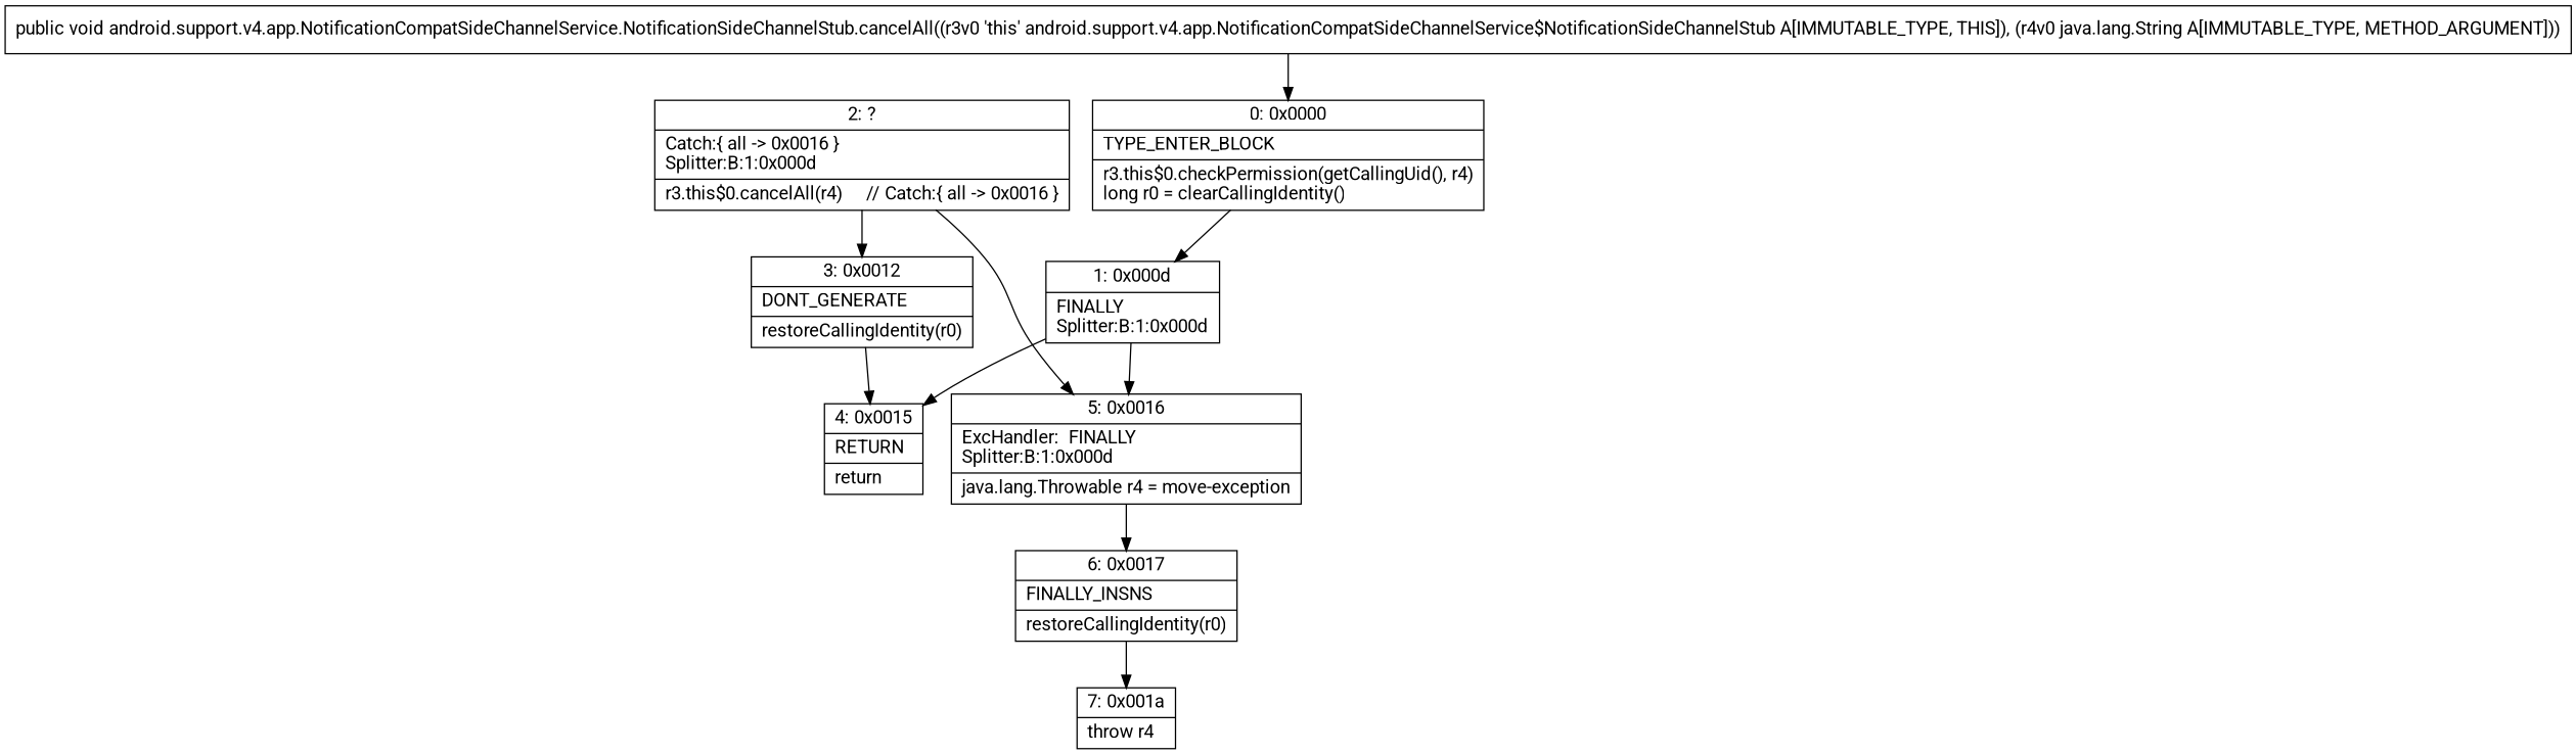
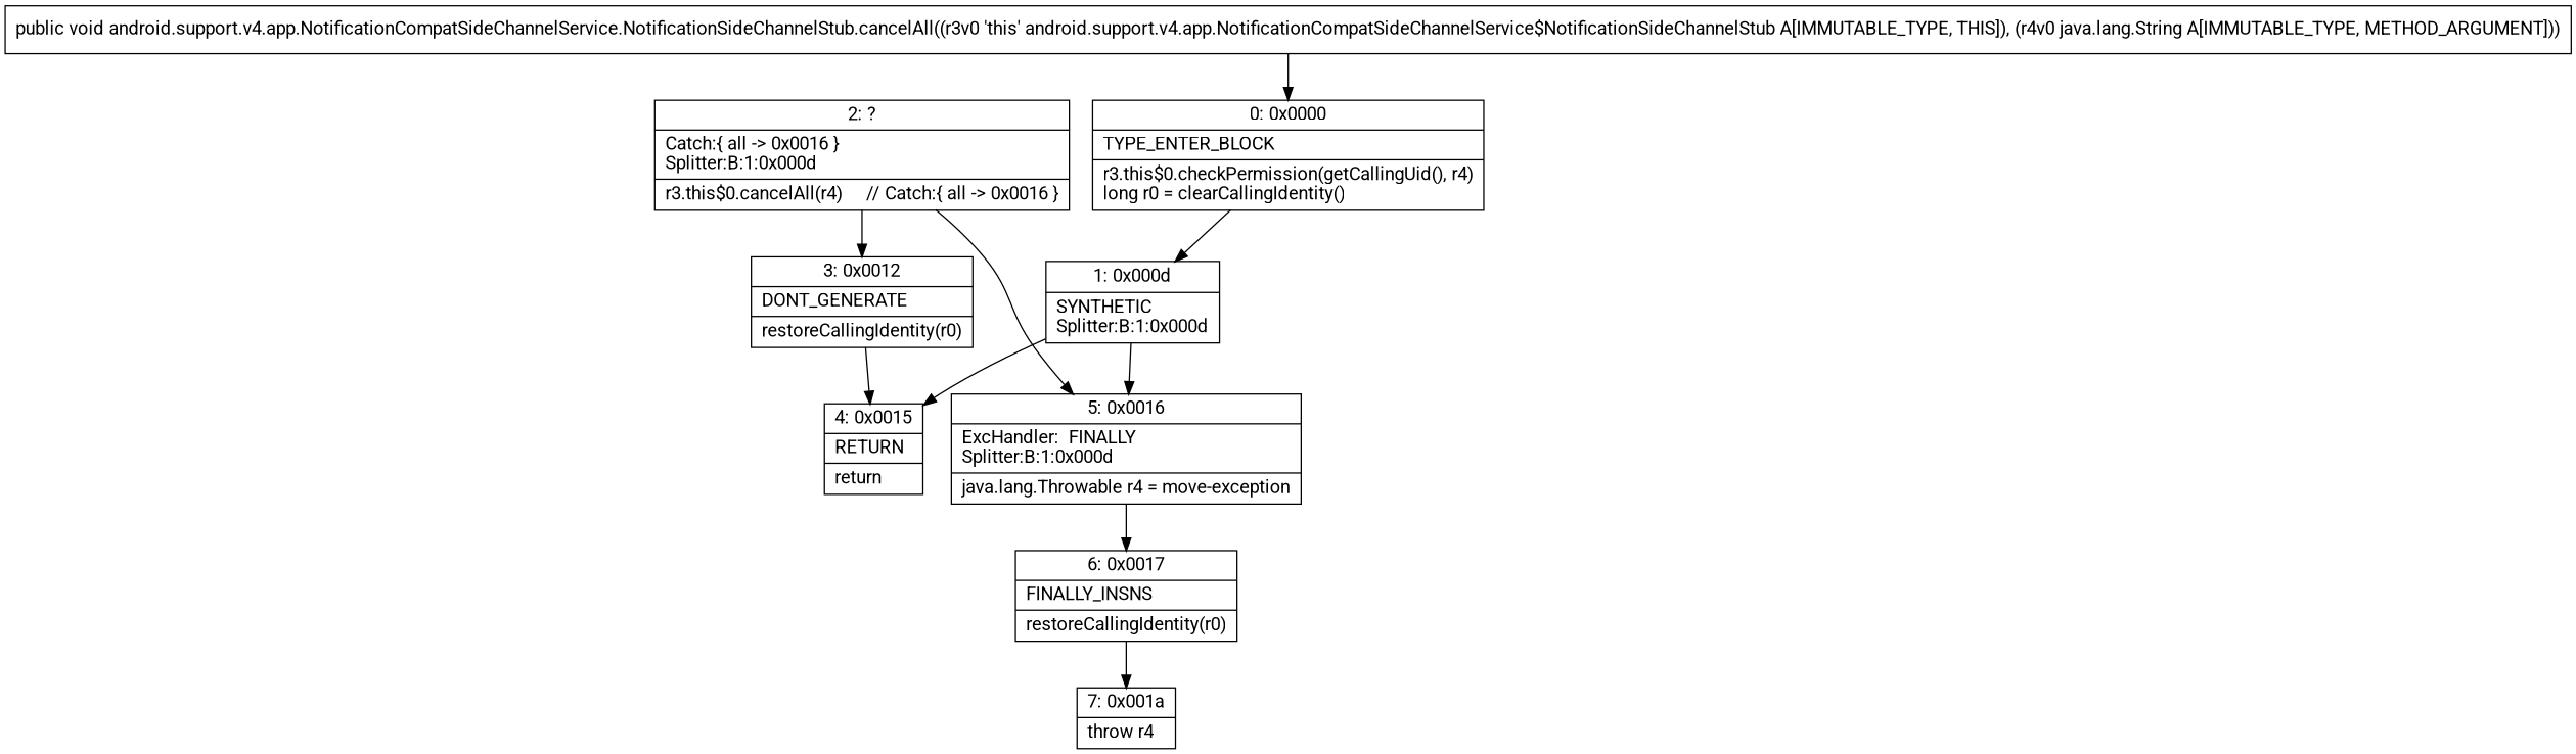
  digraph {
    fontname=Roboto
    node [fontname=Roboto shape=record]
    edge [fontname=Roboto]
    n1 [label="{0\:\ 0x0000|TYPE_ENTER_BLOCK\l|r3.this$0.checkPermission(getCallingUid(), r4)\llong r0 = clearCallingIdentity()\l}"]
-   n2 [label="{1\:\ 0x000d|FINALLY\lSplitter:B:1:0x000d\l}"]
+   n2 [label="{1\:\ 0x000d|SYNTHETIC\lSplitter:B:1:0x000d\l}"]
    n3 [label="{5\:\ 0x0016|ExcHandler:  FINALLY\lSplitter:B:1:0x000d\l|java.lang.Throwable r4 = move\-exception\l}"]
    n4 [label="{4\:\ 0x0015|RETURN\l|return\l}"]
    n5 [label="{2\:\ ?|Catch:\{ all \-\> 0x0016 \}\lSplitter:B:1:0x000d\l|r3.this$0.cancelAll(r4)     \/\/ Catch:\{ all \-\> 0x0016 \}\l}"]
    n6 [label="{3\:\ 0x0012|DONT_GENERATE\l|restoreCallingIdentity(r0)\l}"]
    n7 [label="{6\:\ 0x0017|FINALLY_INSNS\l|restoreCallingIdentity(r0)\l}"]
    n8 [label="{7\:\ 0x001a|throw r4\l}"]
    n9 [label="{public void android.support.v4.app.NotificationCompatSideChannelService.NotificationSideChannelStub.cancelAll((r3v0 'this' android.support.v4.app.NotificationCompatSideChannelService$NotificationSideChannelStub A[IMMUTABLE_TYPE, THIS]), (r4v0 java.lang.String A[IMMUTABLE_TYPE, METHOD_ARGUMENT])) }"]
    n1 -> n2
    n2 -> n3
    n2 -> n4
    n3 -> n7
    n5 -> n3
    n5 -> n6
    n6 -> n4
    n7 -> n8
    n9 -> n1
  }
